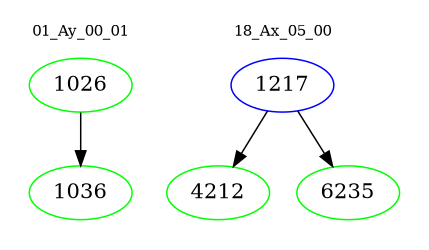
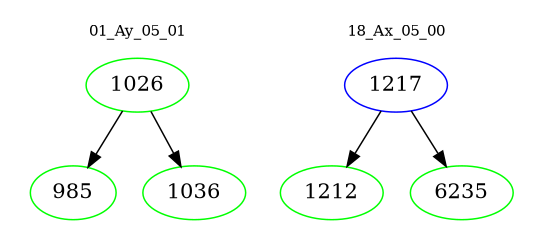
  digraph {
    node [color=green]
    edge [color=black]
    n1 [label=1026]
+   n2 [label=985]
    n3 [label=1036]
    n4 [color=blue label=1217]
-   n5 [label=4212]
+   n5 [label=1212]
    n6 [label=6235]
    subgraph cluster_1 {
      color=white
      fontsize=10
-     label="01_Ay_00_01"
+     label="01_Ay_05_01"
      n1
+     n2
      n3
    }
    subgraph cluster_2 {
      color=white
      fontsize=10
      label="18_Ax_05_00"
      n4
      n5
      n6
    }
+   n1 -> n2
    n1 -> n3
    n4 -> n5
    n4 -> n6
  }
